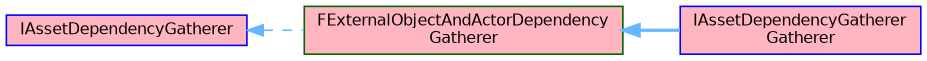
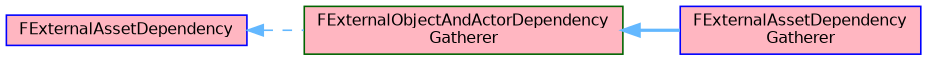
  digraph {
    rankdir=LR
    node [color=blue fillcolor=lightpink fontname=Helvetica fontsize=10 shape=box style=filled]
    edge [color=steelblue1 dir=back fontname=Helvetica fontsize=10 labelfontname=Helvetica labelfontsize=10]
-   n1 [height=0.2 label=IAssetDependencyGatherer width=0.4]
+   n1 [height=0.2 label=FExternalAssetDependency width=0.4]
    n2 [color=darkgreen height=0.2 label="FExternalObjectAndActorDependency\lGatherer" width=0.4]
-   n3 [height=0.2 label="IAssetDependencyGatherer\lGatherer" width=0.4]
+   n3 [height=0.2 label="FExternalAssetDependency\lGatherer" width=0.4]
    n1 -> n2 [style=dashed]
    n2 -> n3 [style=bold]
  }
